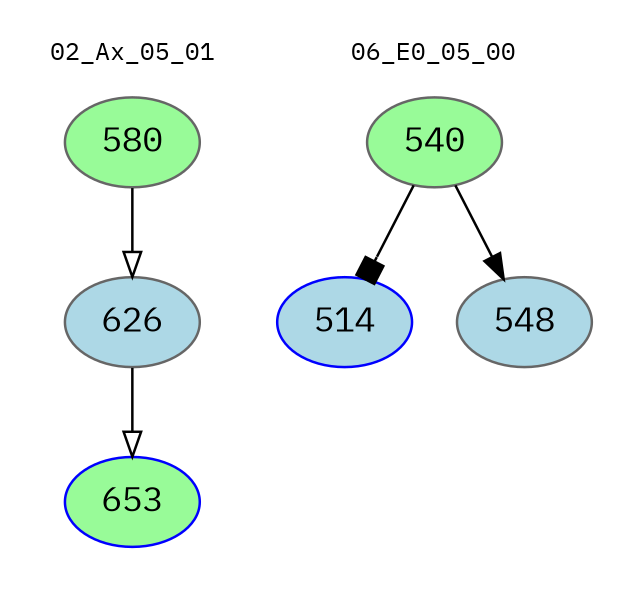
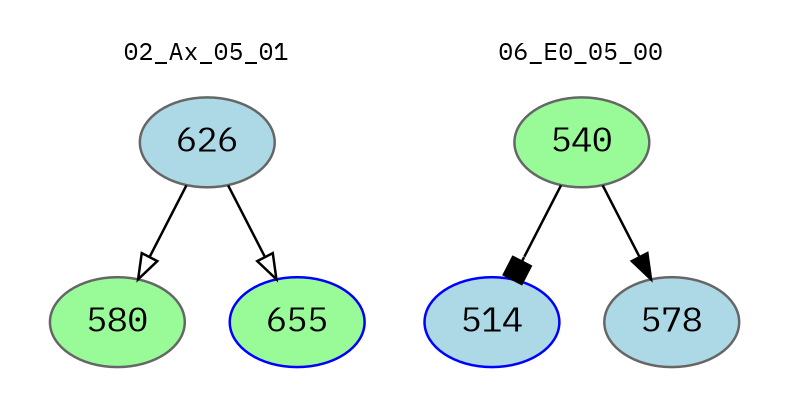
  digraph {
    fontname="IBM Plex Mono"
    node [color=gray40 fillcolor=lightblue fontname="IBM Plex Mono" style=filled]
    edge [arrowhead=onormal color=black fontname="IBM Plex Mono"]
    n1 [label=626]
    n2 [fillcolor=palegreen label=580]
-   n3 [color=blue fillcolor=palegreen label=653]
+   n3 [color=blue fillcolor=palegreen label=655]
    n4 [fillcolor=palegreen label=540]
    n5 [color=blue label=514]
-   n6 [label=548]
+   n6 [label=578]
    subgraph cluster_1 {
      color=white
      fontsize=10
      label="02_Ax_05_01"
      n1
      n2
      n3
    }
    subgraph cluster_2 {
      color=white
      fontsize=10
      label="06_E0_05_00"
      n4
      n5
      n6
    }
-   n2 -> n1
+   n1 -> n2
    n1 -> n3
    n4 -> n5 [arrowhead=box]
    n4 -> n6 [arrowhead=normal]
  }
